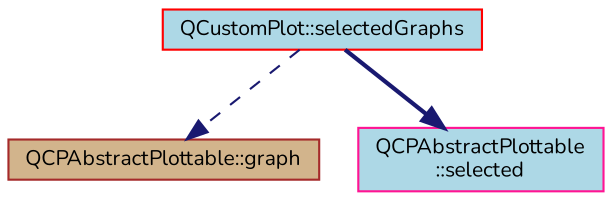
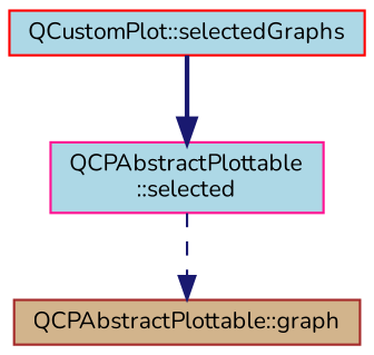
  digraph {
    fontname=Nunito
    rankdir=TB
    node [fillcolor=lightblue fontname=Nunito fontsize=10 shape=record style=filled]
    edge [color=midnightblue fontname=Nunito fontsize=10 labelfontname=Helvetica labelfontsize=10]
    n1 [color=red fontcolor=black height=0.2 label="QCustomPlot::selectedGraphs" width=0.4]
    n2 [color=brown fillcolor=tan height=0.2 label="QCPAbstractPlottable::graph" width=0.4]
    n3 [color=deeppink height=0.2 label="QCPAbstractPlottable\l::selected" width=0.4]
-   n1 -> n2 [style=dashed]
+   n3 -> n2 [style=dashed]
    n1 -> n3 [style=bold]
  }
